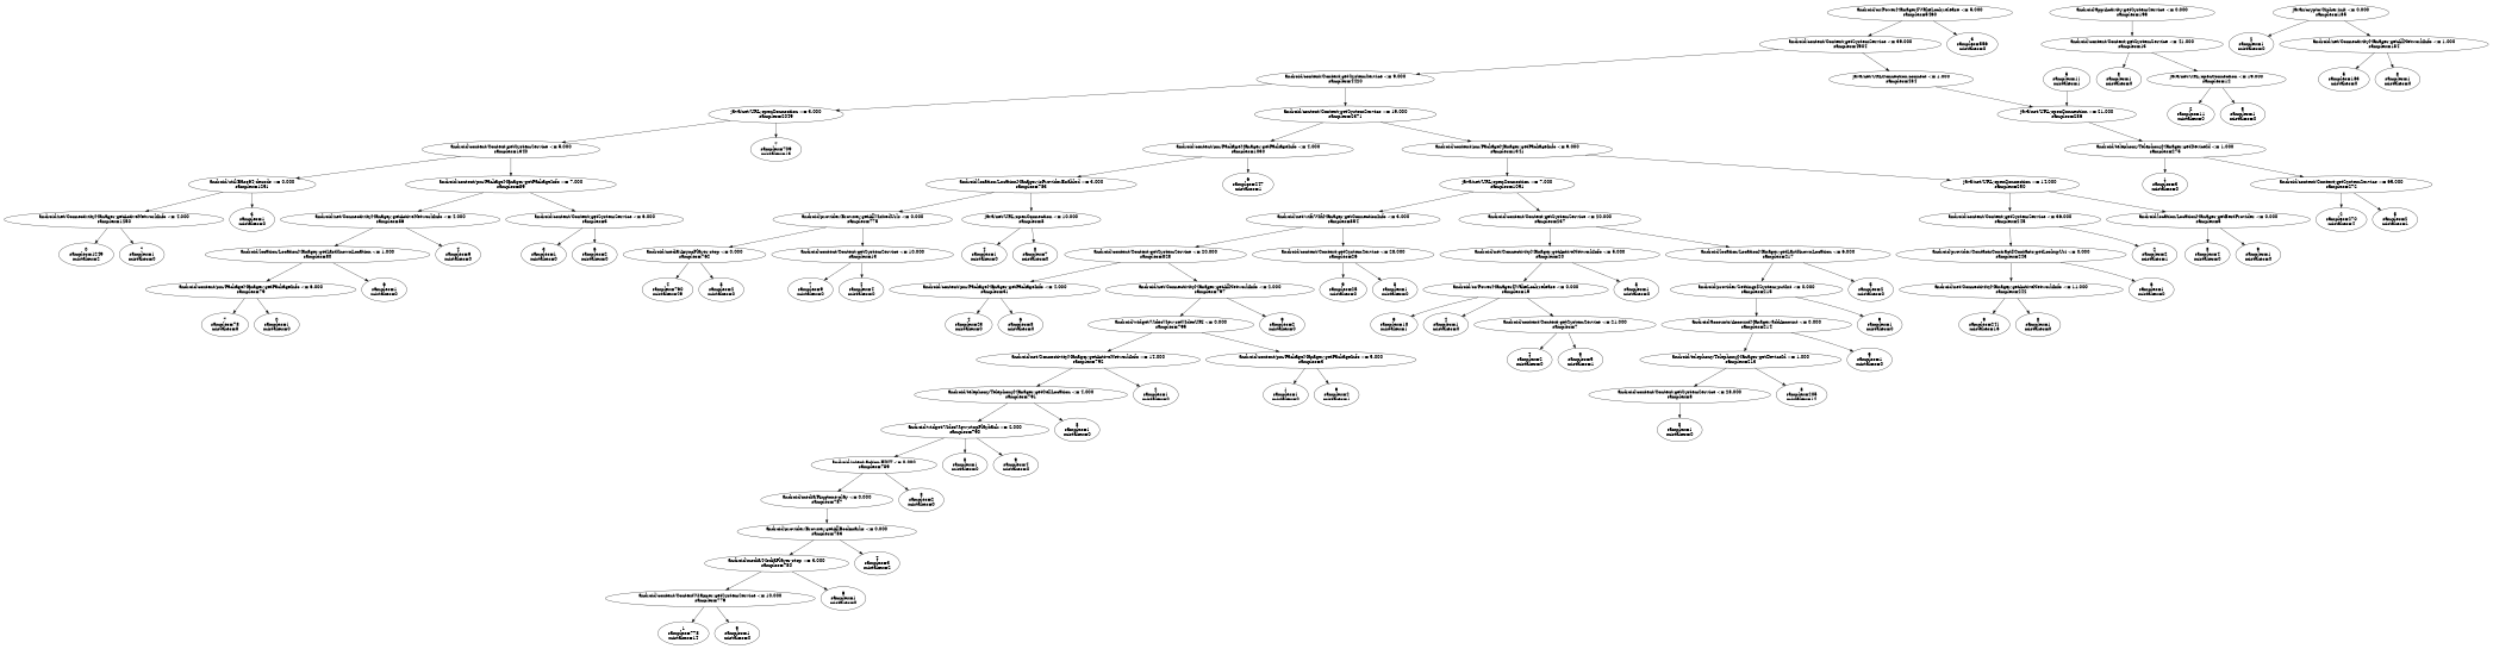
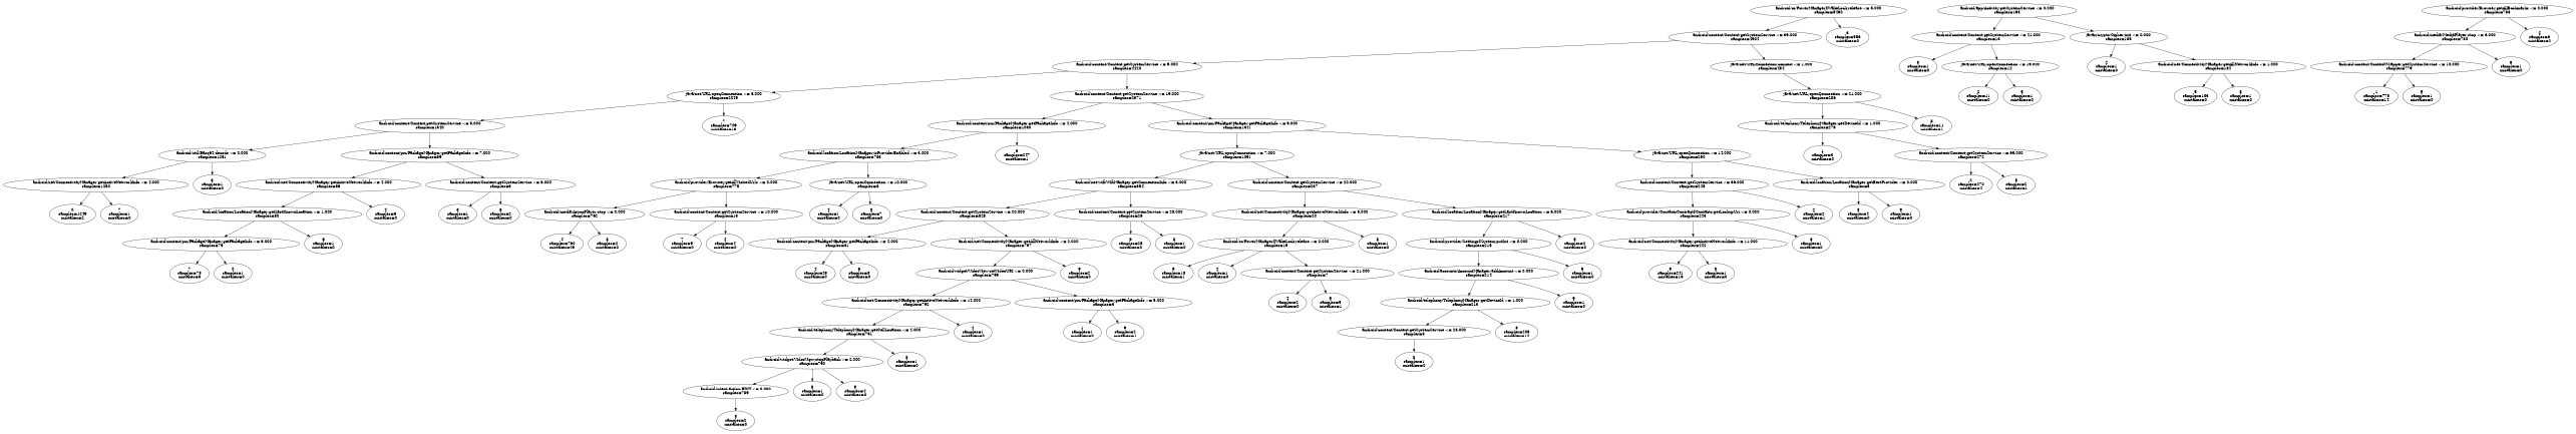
  digraph {
    n1 [label="android/os/PowerManager$WakeLock;release <= 5.000\nsamples=\5460"]
    n2 [label="android/content/Context;getSystemService <= 39.000\nsamples=\4904"]
    n3 [label="3\nsamples=\556\nmistakes=\0"]
    n4 [label="android/content/Context;getSystemService <= 9.000\nsamples=\4420"]
    n5 [label="java/net/URLConnection;connect <= 1.000\nsamples=\484"]
    n6 [label="java/net/URL;openConnection <= 3.000\nsamples=\2049"]
    n7 [label="android/content/Context;getSystemService <= 19.000\nsamples=\2371"]
    n8 [label="java/net/URL;openConnection <= 21.000\nsamples=\286"]
    n9 [label="android/content/Context;getSystemService <= 5.000\nsamples=\1340"]
    n10 [label="7\nsamples=\709\nmistakes=\13"]
    n11 [label="android/content/pm/PackageManager;getPackageInfo <= 4.000\nsamples=\1030"]
    n12 [label="android/content/pm/PackageManager;getPackageInfo <= 9.000\nsamples=\1341"]
    n13 [label="android/telephony/TelephonyManager;getDeviceId <= 1.000\nsamples=\275"]
    n14 [label="5\nsamples=\11\nmistakes=\1"]
    n15 [label="android/app/Activity;getSystemService <= 0.000\nsamples=\198"]
    n16 [label="android/content/Context;getSystemService <= 41.000\nsamples=\13"]
    n17 [label="javax/crypto/Cipher;init <= 0.000\nsamples=\185"]
    n18 [label="android/util/Base64;decode <= 0.000\nsamples=\1251"]
    n19 [label="android/content/pm/PackageManager;getPackageInfo <= 7.000\nsamples=\89"]
    n20 [label="android/location/LocationManager;isProviderEnabled <= 3.000\nsamples=\783"]
    n21 [label="6\nsamples=\247\nmistakes=\1"]
    n22 [label="java/net/URL;openConnection <= 7.000\nsamples=\1091"]
    n23 [label="java/net/URL;openConnection <= 14.000\nsamples=\250"]
    n24 [label="1\nsamples=\3\nmistakes=\0"]
    n25 [label="android/content/Context;getSystemService <= 65.000\nsamples=\272"]
    n26 [label="8\nsamples=\1\nmistakes=\0"]
    n27 [label="java/net/URL;openConnection <= 19.000\nsamples=\12"]
    n28 [label="2\nsamples=\1\nmistakes=\0"]
    n29 [label="android/net/ConnectivityManager;getAllNetworkInfo <= 1.000\nsamples=\184"]
    n30 [label="android/net/ConnectivityManager;getActiveNetworkInfo <= 4.000\nsamples=\1250"]
    n31 [label="3\nsamples=\1\nmistakes=\0"]
    n32 [label="android/net/ConnectivityManager;getActiveNetworkInfo <= 4.000\nsamples=\86"]
    n33 [label="android/content/Context;getSystemService <= 6.000\nsamples=\3"]
    n34 [label="android/provider/Browser;getAllVisitedUrls <= 0.000\nsamples=\775"]
    n35 [label="java/net/URL;openConnection <= 10.000\nsamples=\8"]
    n36 [label="android/net/wifi/WifiManager;getConnectionInfo <= 3.000\nsamples=\854"]
    n37 [label="android/content/Context;getSystemService <= 20.000\nsamples=\237"]
    n38 [label="android/content/Context;getSystemService <= 36.000\nsamples=\245"]
    n39 [label="android/location/LocationManager;getBestProvider <= 0.000\nsamples=\5"]
    n40 [label="2\nsamples=\270\nmistakes=\4"]
    n41 [label="5\nsamples=\2\nmistakes=\1"]
    n42 [label="2\nsamples=\11\nmistakes=\0"]
    n43 [label="5\nsamples=\1\nmistakes=\0"]
    n44 [label="5\nsamples=\183\nmistakes=\0"]
    n45 [label="8\nsamples=\1\nmistakes=\0"]
    n46 [label="0\nsamples=\1249\nmistakes=\2"]
    n47 [label="7\nsamples=\1\nmistakes=\0"]
    n48 [label="android/location/LocationManager;getLastKnownLocation <= 1.000\nsamples=\80"]
    n49 [label="4\nsamples=\6\nmistakes=\0"]
    n50 [label="3\nsamples=\1\nmistakes=\0"]
    n51 [label="6\nsamples=\2\nmistakes=\0"]
    n52 [label="android/media/AsyncPlayer;stop <= 0.000\nsamples=\762"]
    n53 [label="android/content/Context;getSystemService <= 10.000\nsamples=\13"]
    n54 [label="4\nsamples=\1\nmistakes=\0"]
    n55 [label="8\nsamples=\7\nmistakes=\0"]
    n56 [label="android/content/Context;getSystemService <= 20.000\nsamples=\828"]
    n57 [label="android/content/Context;getSystemService <= 28.000\nsamples=\26"]
    n58 [label="android/net/ConnectivityManager;getActiveNetworkInfo <= 5.000\nsamples=\20"]
    n59 [label="android/location/LocationManager;getLastKnownLocation <= 6.000\nsamples=\217"]
    n60 [label="android/provider/ContactsContract$Contacts;getLookupUri <= 0.000\nsamples=\243"]
    n61 [label="2\nsamples=\2\nmistakes=\1"]
    n62 [label="8\nsamples=\4\nmistakes=\0"]
    n63 [label="9\nsamples=\1\nmistakes=\0"]
    n64 [label="android/content/pm/PackageManager;getPackageInfo <= 6.000\nsamples=\79"]
    n65 [label="6\nsamples=\1\nmistakes=\0"]
    n66 [label="4\nsamples=\760\nmistakes=\29"]
    n67 [label="8\nsamples=\2\nmistakes=\0"]
    n68 [label="7\nsamples=\9\nmistakes=\0"]
    n69 [label="4\nsamples=\4\nmistakes=\0"]
    n70 [label="android/content/pm/PackageManager;getPackageInfo <= 4.000\nsamples=\31"]
    n71 [label="android/net/ConnectivityManager;getAllNetworkInfo <= 2.000\nsamples=\797"]
    n72 [label="9\nsamples=\25\nmistakes=\0"]
    n73 [label="8\nsamples=\1\nmistakes=\0"]
    n74 [label="android/os/PowerManager$WakeLock;release <= 0.000\nsamples=\19"]
    n75 [label="8\nsamples=\1\nmistakes=\0"]
    n76 [label="android/provider/Settings$System;putInt <= 0.000\nsamples=\215"]
    n77 [label="5\nsamples=\2\nmistakes=\0"]
    n78 [label="android/net/ConnectivityManager;getActiveNetworkInfo <= 11.000\nsamples=\242"]
    n79 [label="6\nsamples=\1\nmistakes=\0"]
    n80 [label="7\nsamples=\78\nmistakes=\8"]
    n81 [label="0\nsamples=\1\nmistakes=\0"]
    n82 [label="4\nsamples=\23\nmistakes=\0"]
    n83 [label="6\nsamples=\8\nmistakes=\0"]
    n84 [label="android/widget/VideoView;setVideoURI <= 0.000\nsamples=\795"]
    n85 [label="9\nsamples=\2\nmistakes=\0"]
    n86 [label="9\nsamples=\18\nmistakes=\1"]
    n87 [label="4\nsamples=\1\nmistakes=\0"]
    n88 [label="android/content/Context;getSystemService <= 21.000\nsamples=\7"]
    n89 [label="android/accounts/AccountManager;addAccount <= 0.000\nsamples=\214"]
    n90 [label="9\nsamples=\1\nmistakes=\0"]
    n91 [label="9\nsamples=\241\nmistakes=\16"]
    n92 [label="8\nsamples=\1\nmistakes=\0"]
    n93 [label="android/net/ConnectivityManager;getActiveNetworkInfo <= 14.000\nsamples=\792"]
    n94 [label="android/content/pm/PackageManager;getPackageInfo <= 5.000\nsamples=\3"]
    n95 [label="android/telephony/TelephonyManager;getDeviceId <= 1.000\nsamples=\213"]
    n96 [label="9\nsamples=\1\nmistakes=\0"]
    n97 [label="android/telephony/TelephonyManager;getCellLocation <= 4.000\nsamples=\791"]
    n98 [label="2\nsamples=\1\nmistakes=\0"]
    n99 [label="1\nsamples=\1\nmistakes=\0"]
    n100 [label="9\nsamples=\2\nmistakes=\1"]
    n101 [label="android/content/Context;getSystemService <= 28.000\nsamples=\8"]
    n102 [label="8\nsamples=\205\nmistakes=\14"]
    n103 [label="android/widget/VideoView;stopPlayback <= 2.000\nsamples=\790"]
    n104 [label="8\nsamples=\1\nmistakes=\0"]
    n105 [label="8\nsamples=\1\nmistakes=\0"]
    n106 [label="android.intent.action.EDIT <= 0.000\nsamples=\789"]
    n107 [label="8\nsamples=\1\nmistakes=\0"]
    n108 [label="9\nsamples=\4\nmistakes=\0"]
    n109 [label="4\nsamples=\2\nmistakes=\0"]
    n110 [label="9\nsamples=\5\nmistakes=\1"]
-   n111 [label="android/media/Ringtone;play <= 0.000\nsamples=\787"]
    n112 [label="8\nsamples=\2\nmistakes=\0"]
    n113 [label="android/provider/Browser;getAllBookmarks <= 0.000\nsamples=\783"]
    n114 [label="android/media/MediaPlayer;stop <= 3.000\nsamples=\780"]
    n115 [label="4\nsamples=\3\nmistakes=\2"]
    n116 [label="android/content/ContextWrapper;getSystemService <= 10.000\nsamples=\779"]
    n117 [label="6\nsamples=\1\nmistakes=\0"]
    n118 [label="1\nsamples=\778\nmistakes=\14"]
    n119 [label="9\nsamples=\1\nmistakes=\0"]
    n1 -> n2
    n1 -> n3
    n2 -> n4
    n2 -> n5
    n4 -> n6
    n4 -> n7
    n5 -> n8
    n6 -> n9
    n6 -> n10
    n7 -> n11
    n7 -> n12
    n8 -> n13
-   n14 -> n8
+   n8 -> n14
    n9 -> n18
    n9 -> n19
    n11 -> n20
    n11 -> n21
    n12 -> n22
    n12 -> n23
    n13 -> n24
    n13 -> n25
    n15 -> n16
+   n15 -> n17
    n16 -> n26
    n16 -> n27
    n17 -> n28
    n17 -> n29
    n18 -> n30
    n18 -> n31
    n19 -> n32
    n19 -> n33
    n20 -> n34
    n20 -> n35
    n22 -> n36
    n22 -> n37
    n23 -> n38
    n23 -> n39
    n25 -> n40
    n25 -> n41
    n27 -> n42
    n27 -> n43
    n29 -> n44
    n29 -> n45
    n30 -> n46
    n30 -> n47
    n32 -> n48
    n32 -> n49
    n33 -> n50
    n33 -> n51
    n34 -> n52
    n34 -> n53
    n35 -> n54
    n35 -> n55
    n36 -> n56
    n36 -> n57
    n37 -> n58
    n37 -> n59
    n38 -> n60
    n38 -> n61
    n39 -> n62
    n39 -> n63
    n48 -> n64
    n48 -> n65
    n52 -> n66
    n52 -> n67
    n53 -> n68
    n53 -> n69
    n56 -> n70
    n56 -> n71
    n57 -> n72
    n57 -> n73
    n58 -> n74
    n58 -> n75
    n59 -> n76
    n59 -> n77
    n60 -> n78
    n60 -> n79
    n64 -> n80
    n64 -> n81
    n70 -> n82
    n70 -> n83
    n71 -> n84
    n71 -> n85
    n74 -> n86
    n74 -> n87
    n74 -> n88
    n76 -> n89
    n76 -> n90
    n78 -> n91
    n78 -> n92
    n84 -> n93
    n84 -> n94
    n88 -> n109
    n88 -> n110
    n89 -> n95
    n89 -> n96
    n93 -> n97
    n93 -> n98
    n94 -> n99
    n94 -> n100
    n95 -> n101
    n95 -> n102
    n97 -> n103
    n97 -> n104
    n101 -> n105
    n103 -> n106
    n103 -> n107
    n103 -> n108
-   n106 -> n111
    n106 -> n112
-   n111 -> n113
    n113 -> n114
    n113 -> n115
    n114 -> n116
    n114 -> n117
    n116 -> n118
    n116 -> n119
  }
